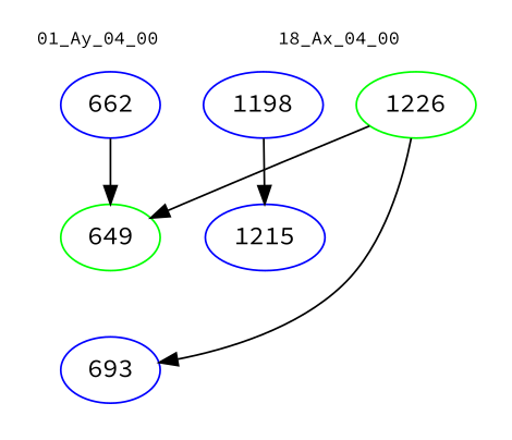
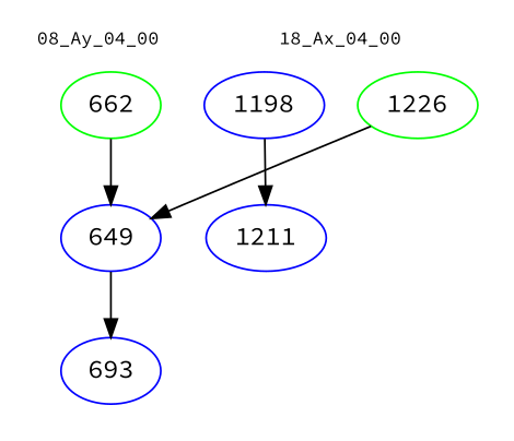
  digraph {
    fontname="Source Code Pro"
    node [color=green fontname="Source Code Pro"]
    edge [color=black fontname="Source Code Pro"]
-   n1 [color=blue label=662]
-   n2 [label=649]
+   n1 [label=662]
+   n2 [color=blue label=649]
    n3 [color=blue label=693]
    n4 [label=1226]
    n5 [color=blue label=1198]
-   n6 [color=blue label=1215]
+   n6 [color=blue label=1211]
    subgraph cluster_1 {
      color=white
      fontsize=10
-     label="01_Ay_04_00"
+     label="08_Ay_04_00"
      n1
      n2
      n3
    }
    subgraph cluster_2 {
      color=white
      fontsize=10
      label="18_Ax_04_00"
      n4
      n5
      n6
    }
    n1 -> n2
-   n4 -> n3
+   n2 -> n3
    n4 -> n2
    n5 -> n6
  }
